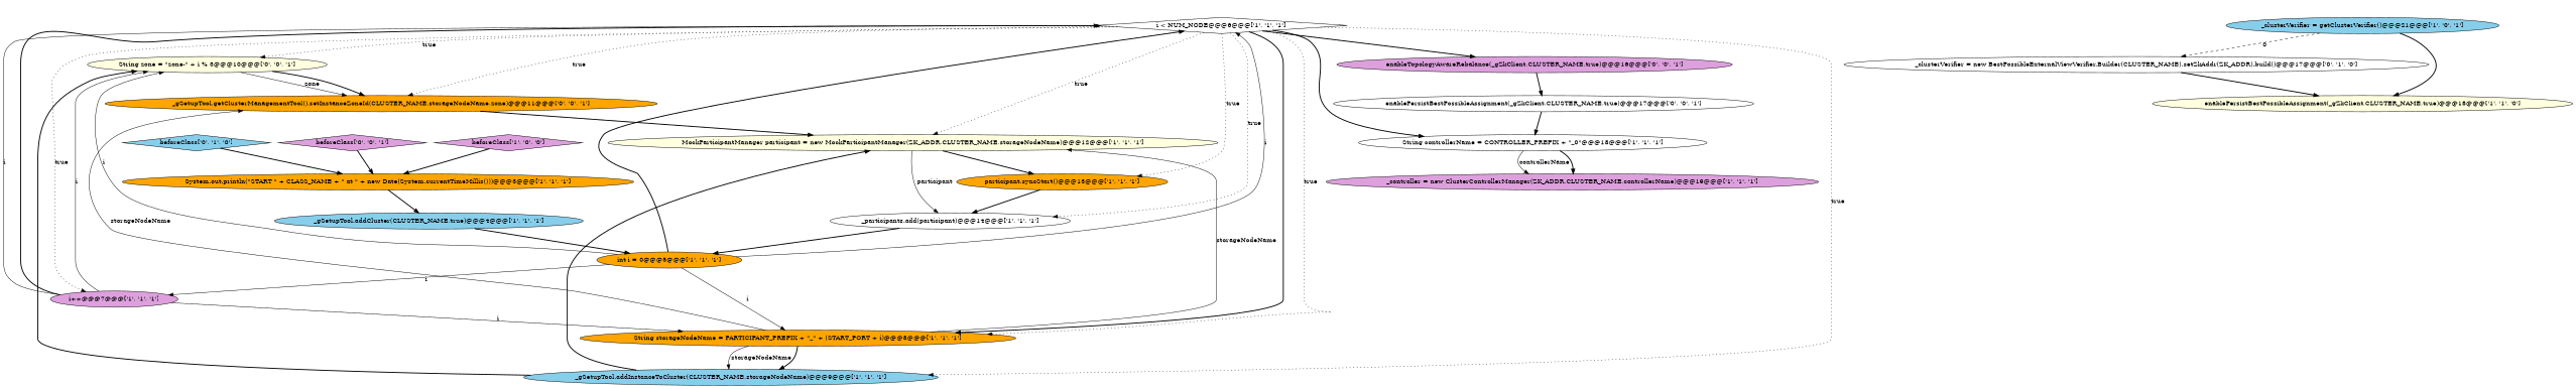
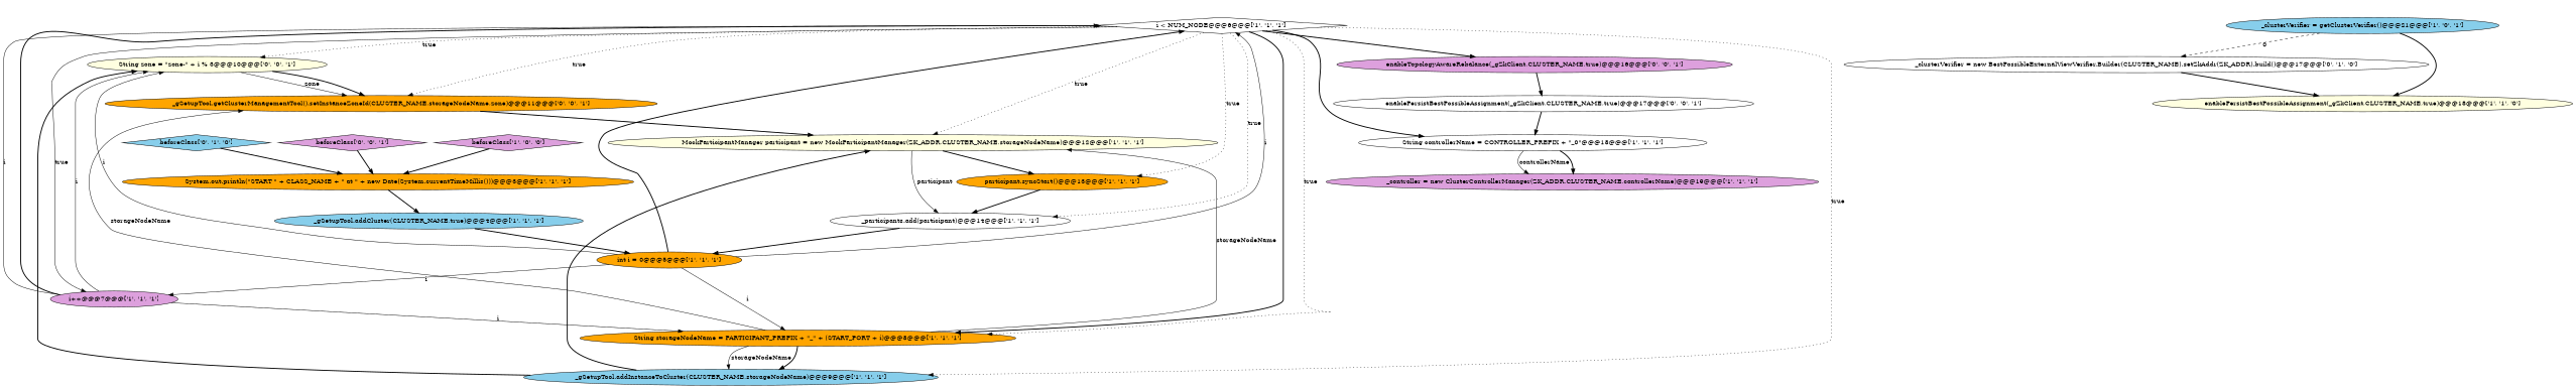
  digraph {
    node [fillcolor=plum shape=ellipse style=filled]
    edge [style=bold]
    n1 [label="_controller = new ClusterControllerManager(ZK_ADDR,CLUSTER_NAME,controllerName)@@@19@@@['1', '1', '1']"]
    n2 [fillcolor=white label="_clusterVerifier = new BestPossibleExternalViewVerifier.Builder(CLUSTER_NAME).setZkAddr(ZK_ADDR).build()@@@17@@@['0', '1', '0']"]
    n3 [fillcolor=lightyellow label="enablePersistBestPossibleAssignment(_gZkClient,CLUSTER_NAME,true)@@@18@@@['1', '1', '0']"]
    n4 [fillcolor=skyblue label="_clusterVerifier = getClusterVerifier()@@@21@@@['1', '0', '1']"]
    n5 [fillcolor=orange label="int i = 0@@@5@@@['1', '1', '1']"]
    n6 [fillcolor=lightyellow label="String zone = \"zone-\" + i % 3@@@10@@@['0', '0', '1']"]
    n7 [fillcolor=white label="i < NUM_NODE@@@6@@@['1', '1', '1']" shape=diamond]
    n8 [fillcolor=orange label="String storageNodeName = PARTICIPANT_PREFIX + \"_\" + (START_PORT + i)@@@8@@@['1', '1', '1']"]
    n9 [label="i++@@@7@@@['1', '1', '1']"]
    n10 [fillcolor=orange label="_gSetupTool.getClusterManagementTool().setInstanceZoneId(CLUSTER_NAME,storageNodeName,zone)@@@11@@@['0', '0', '1']"]
    n11 [fillcolor=white label="String controllerName = CONTROLLER_PREFIX + \"_0\"@@@18@@@['1', '1', '1']"]
    n12 [label="enableTopologyAwareRebalance(_gZkClient,CLUSTER_NAME,true)@@@16@@@['0', '0', '1']"]
    n13 [fillcolor=lightyellow label="MockParticipantManager participant = new MockParticipantManager(ZK_ADDR,CLUSTER_NAME,storageNodeName)@@@12@@@['1', '1', '1']"]
    n14 [fillcolor=orange label="participant.syncStart()@@@13@@@['1', '1', '1']"]
    n15 [fillcolor=white label="_participants.add(participant)@@@14@@@['1', '1', '1']"]
    n16 [fillcolor=skyblue label="_gSetupTool.addInstanceToCluster(CLUSTER_NAME,storageNodeName)@@@9@@@['1', '1', '1']"]
    n17 [fillcolor=white label="enablePersistBestPossibleAssignment(_gZkClient,CLUSTER_NAME,true)@@@17@@@['0', '0', '1']"]
    n18 [fillcolor=orange label="System.out.println(\"START \" + CLASS_NAME + \" at \" + new Date(System.currentTimeMillis()))@@@3@@@['1', '1', '1']"]
    n19 [fillcolor=skyblue label="_gSetupTool.addCluster(CLUSTER_NAME,true)@@@4@@@['1', '1', '1']"]
    n20 [label="beforeClass['1', '0', '0']" shape=diamond]
    n21 [fillcolor=skyblue label="beforeClass['0', '1', '0']" shape=diamond]
    n22 [label="beforeClass['0', '0', '1']" shape=diamond]
    n2 -> n3
    n4 -> n2 [label=0 style=dashed]
    n4 -> n3
    n5 -> n6 [label=i style=solid]
    n5 -> n7
    n5 -> n7 [label=i style=solid]
    n5 -> n8 [label=i style=solid]
    n5 -> n9 [label=i style=solid]
    n6 -> n10 [label=zone style=solid]
    n6 -> n10
    n7 -> n6 [label=true style=dotted]
    n7 -> n8
    n7 -> n8 [label=true style=dotted]
-   n7 -> n9 [label=true style=dotted]
+   n7 -> n9 [label=true style=solid]
    n7 -> n10 [label=true style=dotted]
    n7 -> n11
    n7 -> n12
    n7 -> n13 [label=true style=dotted]
    n7 -> n14 [label=true style=dotted]
    n7 -> n15 [label=true style=dotted]
    n7 -> n16 [label=true style=dotted]
    n8 -> n10 [label=storageNodeName style=solid]
    n8 -> n13 [label=storageNodeName style=solid]
    n8 -> n16 [label=storageNodeName style=solid]
    n8 -> n16
    n9 -> n6 [label=i style=solid]
    n9 -> n7 [label=i style=solid]
    n9 -> n7
    n9 -> n8 [label=i style=solid]
    n10 -> n13
    n11 -> n1 [label=controllerName style=solid]
    n11 -> n1
    n12 -> n17
    n13 -> n14
    n13 -> n15 [label=participant style=solid]
    n14 -> n15
    n15 -> n5
    n16 -> n6
    n16 -> n13
    n17 -> n11
    n18 -> n19
    n19 -> n5
    n20 -> n18
    n21 -> n18
    n22 -> n18
  }
